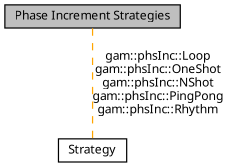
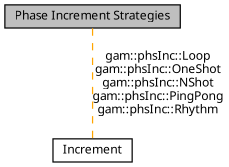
  digraph {
    rankdir=TB
    node [color=black fontname="FreeSans.ttf" fontsize=10 shape=box]
    n1 [fillcolor=grey75 fontcolor=black height=0.2 label="Phase Increment Strategies" style=filled width=0.4]
-   n2 [height=0.2 label=Strategy width=0.4]
+   n2 [height=0.2 label=Increment width=0.4]
    n1 -> n2 [color=orange dir=none fontname="FreeSans.ttf" fontsize=10 label="gam::phsInc::Loop\ngam::phsInc::OneShot\ngam::phsInc::NShot\ngam::phsInc::PingPong\ngam::phsInc::Rhythm" labelfontname="FreeSans.ttf" labelfontsize=10 shape=plaintext style=dashed]
  }
